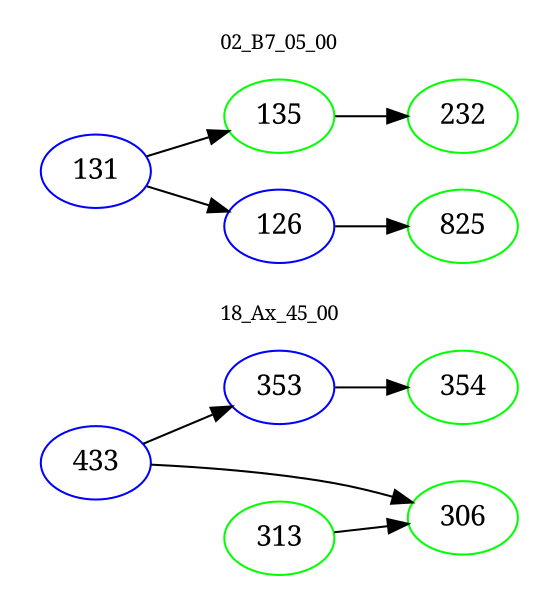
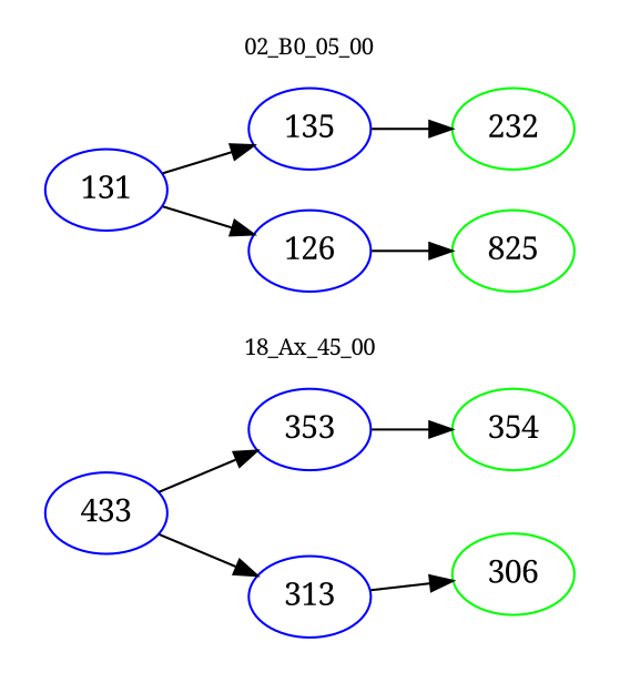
  digraph {
    fontname="Noto Serif"
    rankdir=LR
    node [color=blue fontname="Noto Serif"]
    edge [color=black fontname="Noto Serif"]
    n1 [label=433]
-   n2 [color=green label=313]
+   n2 [label=313]
    n3 [label=353]
    n4 [color=green label=306]
    n5 [color=green label=354]
    n6 [label=131]
    n7 [label=126]
-   n8 [color=green label=135]
+   n8 [label=135]
    n9 [color=green label=825]
    n10 [color=green label=232]
    subgraph cluster_1 {
      color=white
      fontsize=10
      label="18_Ax_45_00"
      n1
      n2
      n3
      n4
      n5
    }
    subgraph cluster_2 {
      color=white
      fontsize=10
-     label="02_B7_05_00"
+     label="02_B0_05_00"
      n6
      n7
      n8
      n9
      n10
    }
-   n1 -> n4
+   n1 -> n2
    n1 -> n3
    n2 -> n4
    n3 -> n5
    n6 -> n7
    n6 -> n8
    n7 -> n9
    n8 -> n10
  }
